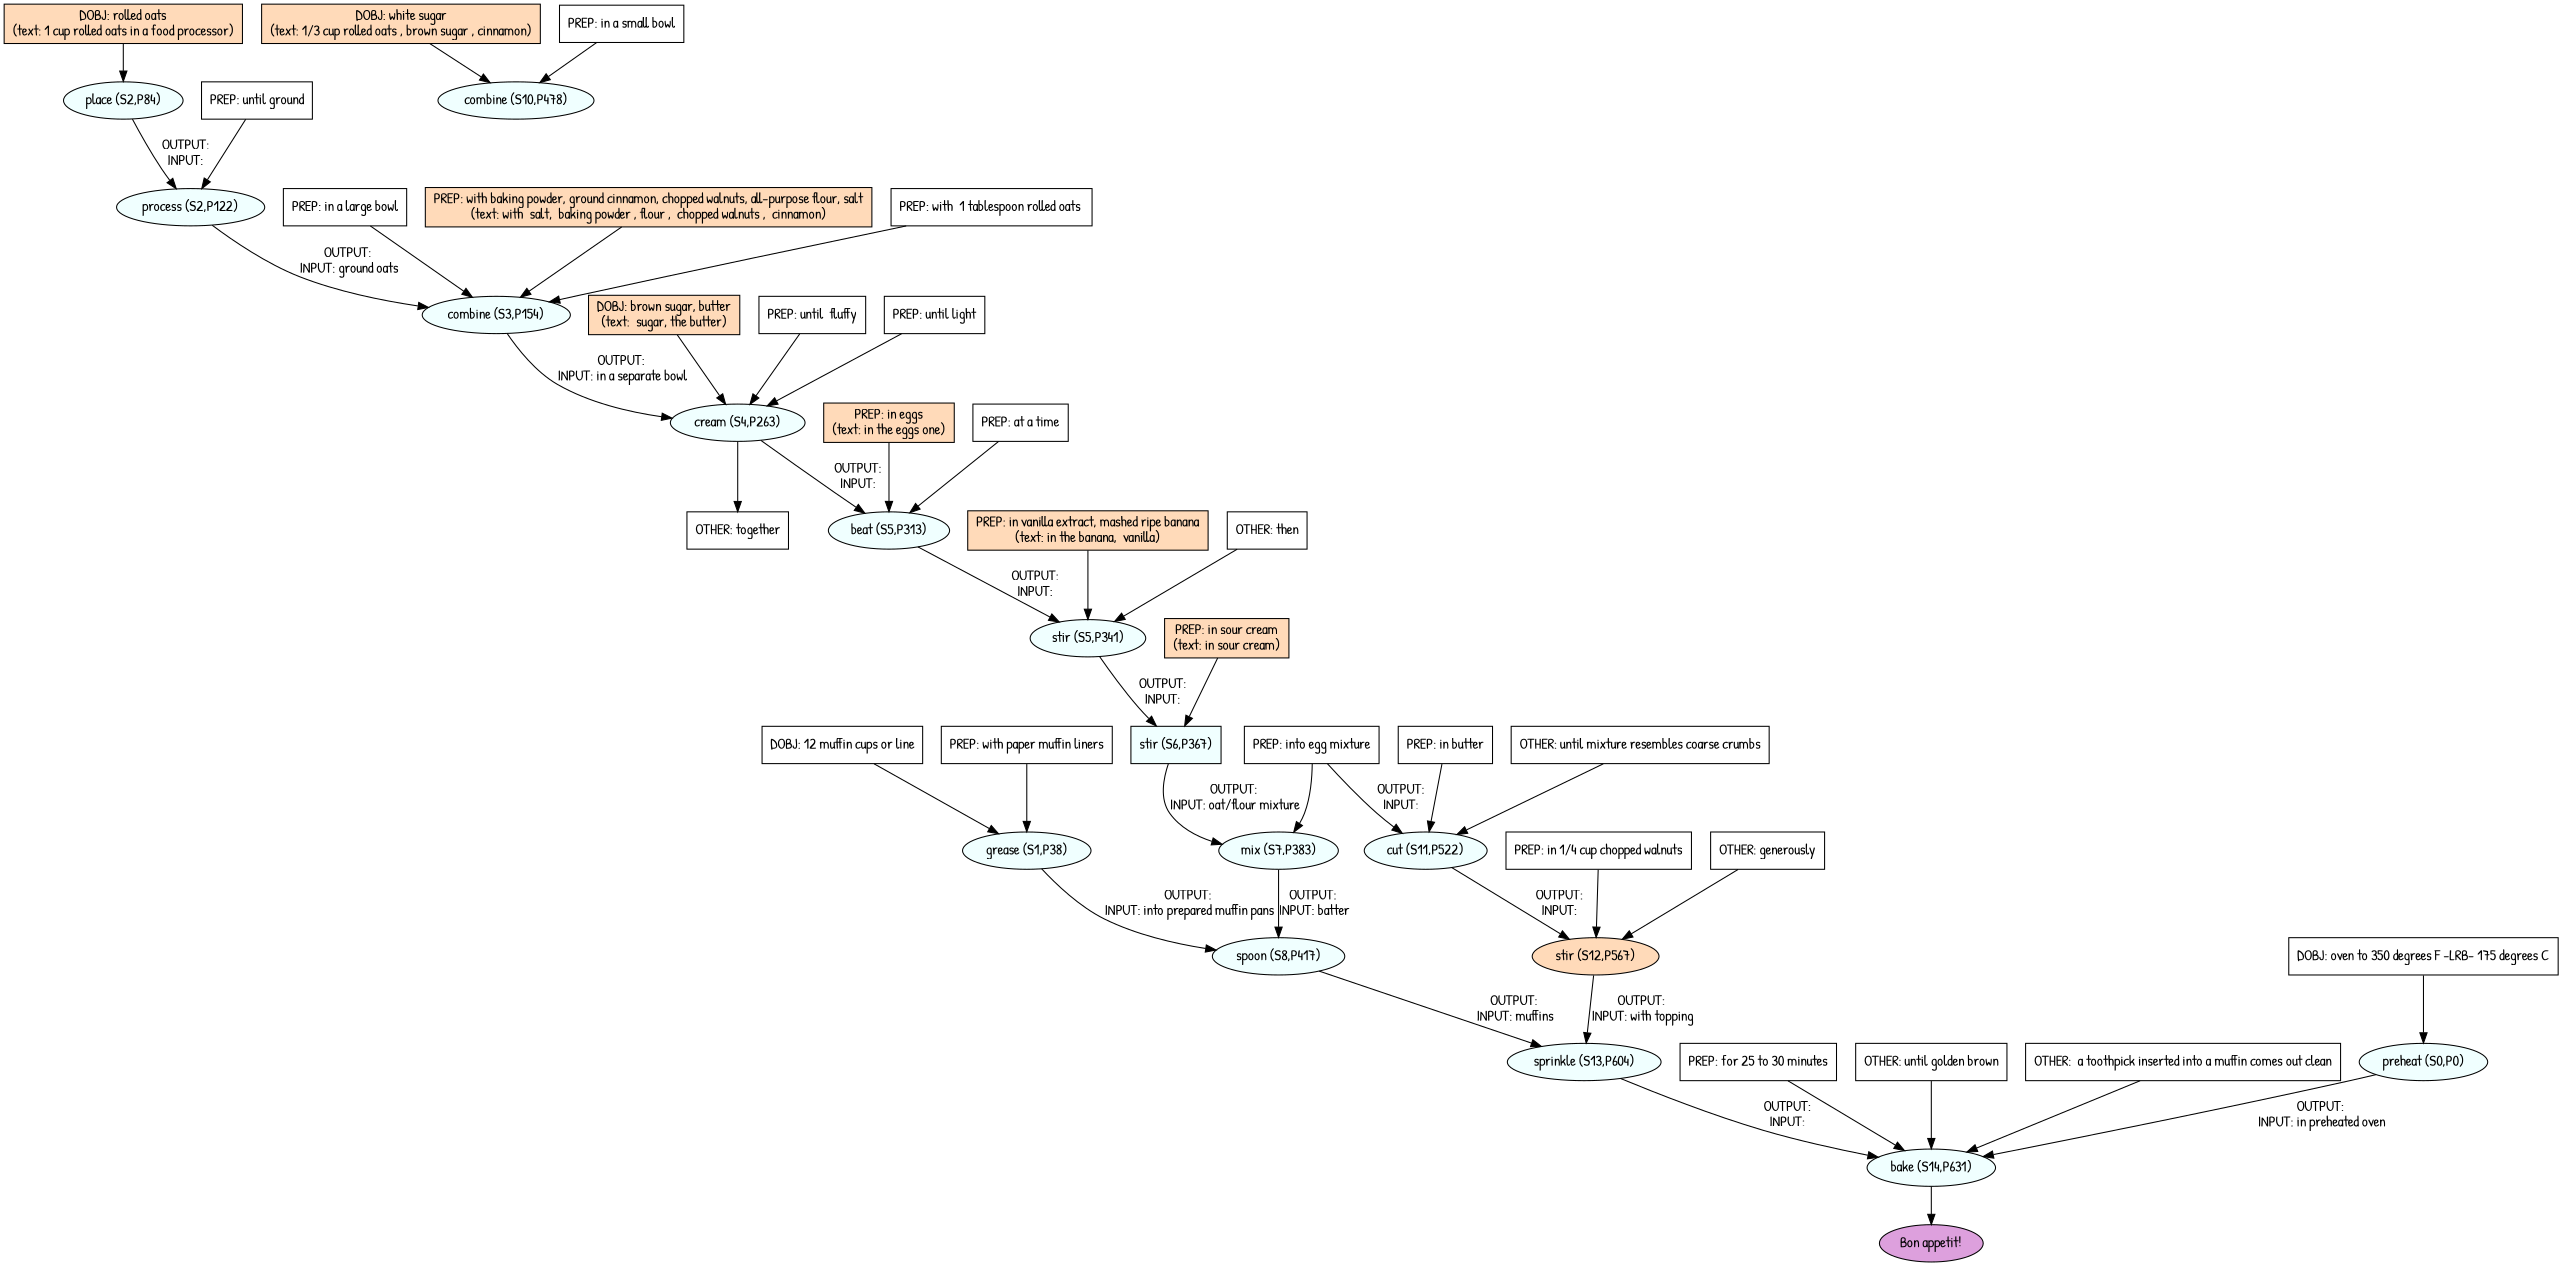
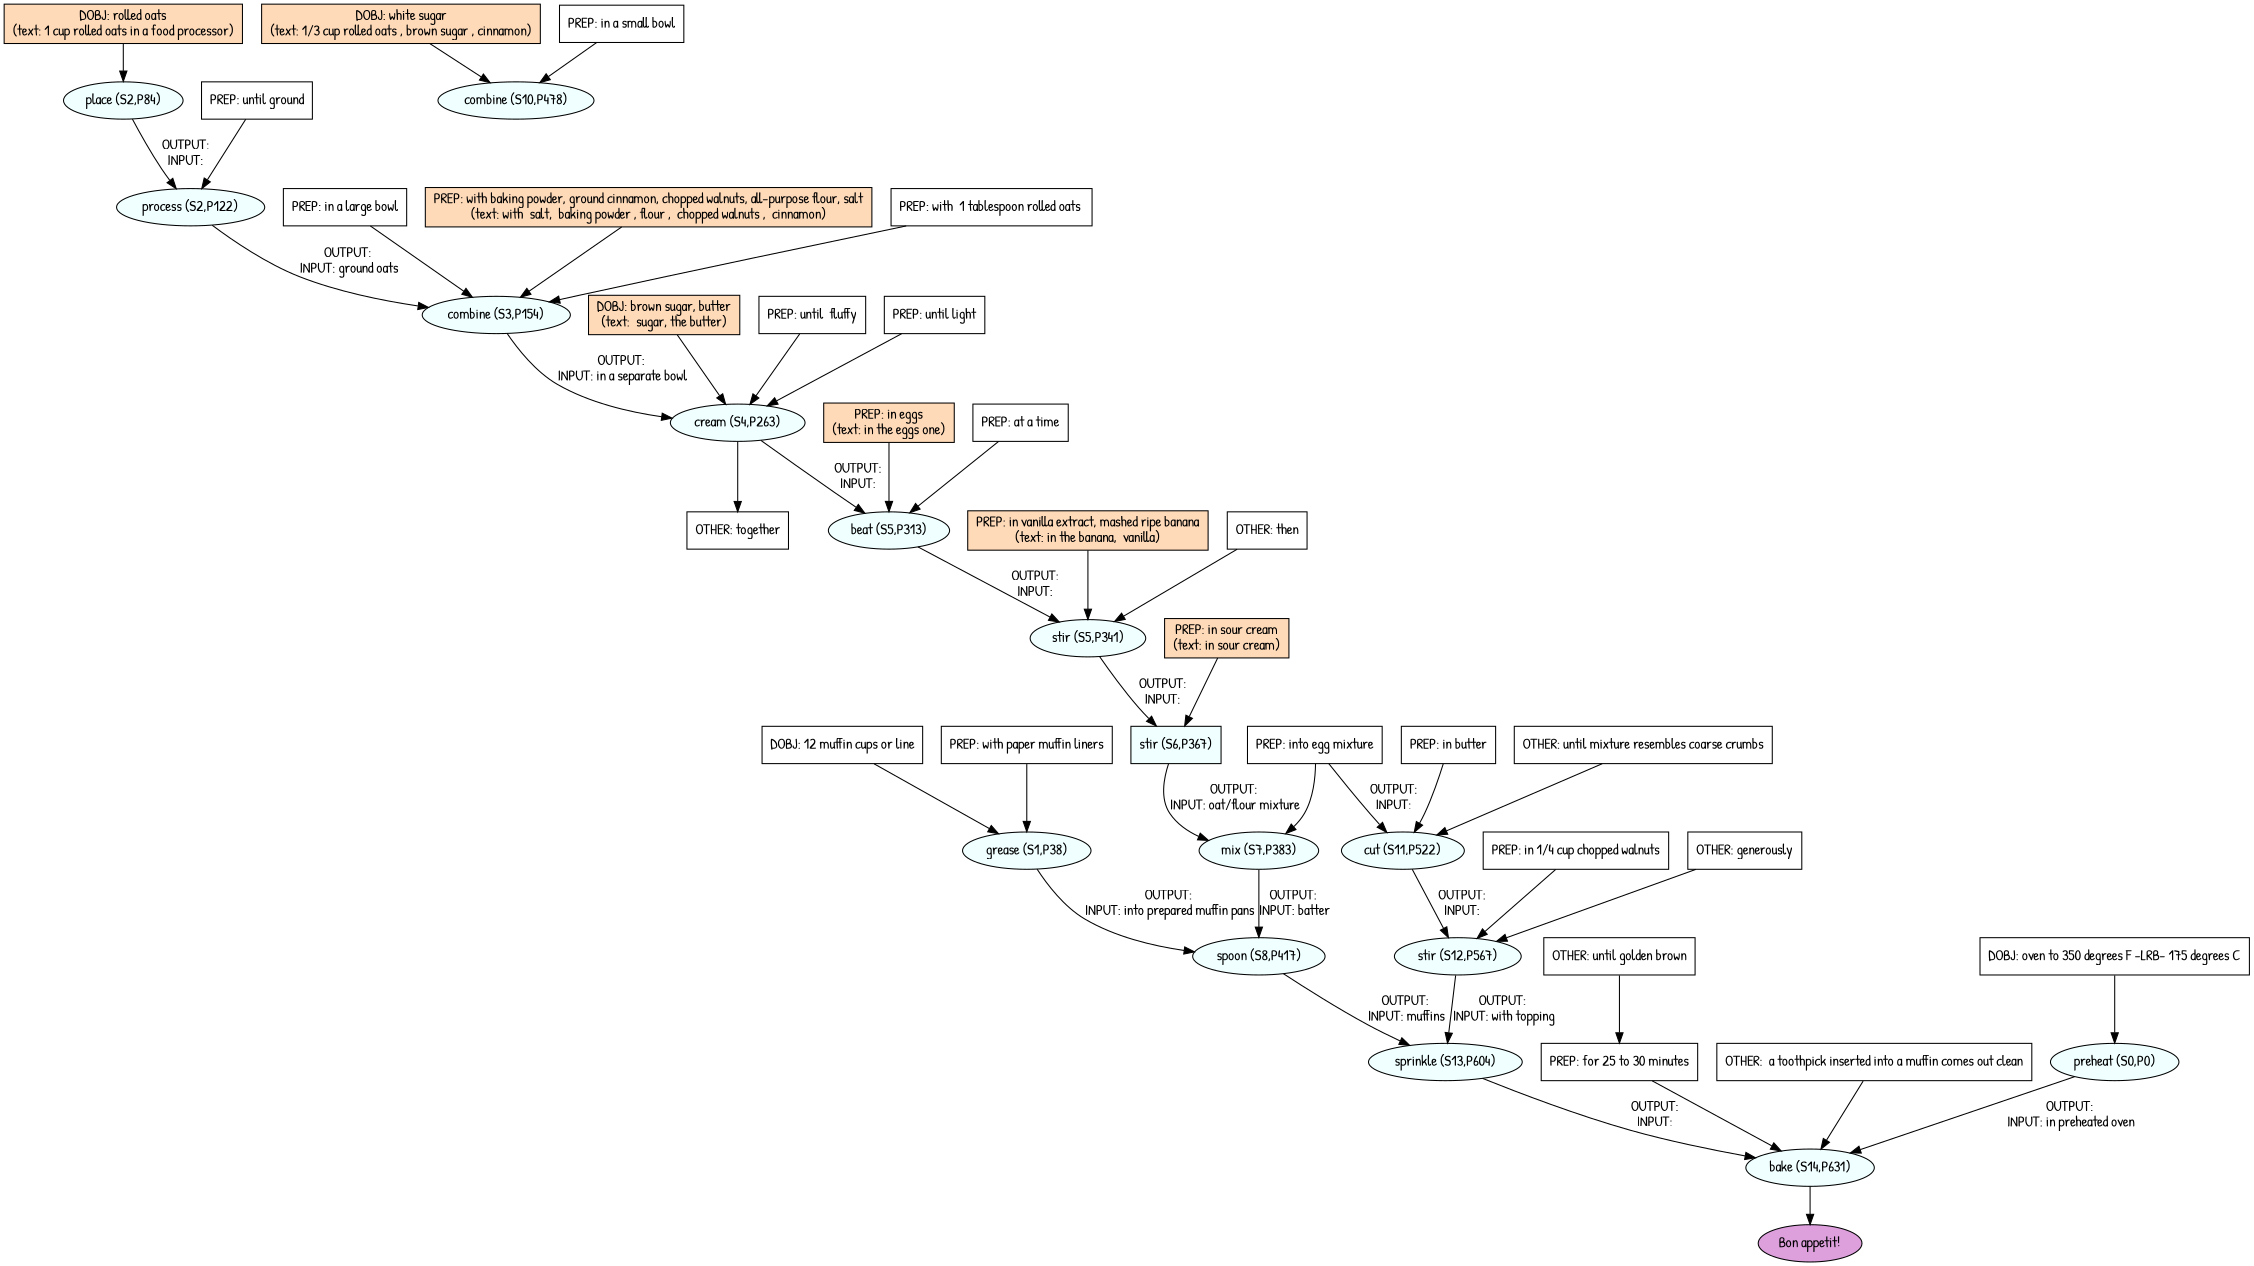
  digraph {
    fontname="Patrick Hand"
    node [fillcolor=white fontname="Patrick Hand" shape=box style=filled]
    edge [fontname="Patrick Hand"]
    n1 [fillcolor=azure label="preheat (S0,P0)" shape=oval]
    n2 [fillcolor=azure label="bake (S14,P631)" shape=oval]
    n3 [fillcolor=plum label="Bon appetit!" shape=oval]
    n4 [fillcolor=azure label="grease (S1,P38)" shape=oval]
    n5 [fillcolor=azure label="spoon (S8,P417)" shape=oval]
    n6 [fillcolor=azure label="sprinkle (S13,P604)" shape=oval]
    n7 [fillcolor=azure label="place (S2,P84)" shape=oval]
    n8 [fillcolor=azure label="process (S2,P122)" shape=oval]
    n9 [fillcolor=azure label="combine (S3,P154)" shape=oval]
    n10 [fillcolor=azure label="cream (S4,P263)" shape=oval]
    n11 [fillcolor=azure label="beat (S5,P313)" shape=oval]
    n12 [label="OTHER: together"]
    n13 [fillcolor=azure label="stir (S5,P341)" shape=oval]
    n14 [fillcolor=azure label="stir (S6,P367)"]
    n15 [fillcolor=azure label="mix (S7,P383)" shape=oval]
    n16 [fillcolor=azure label="combine (S10,P478)" shape=oval]
    n17 [fillcolor=azure label="cut (S11,P522)" shape=oval]
-   n18 [fillcolor=peachpuff label="stir (S12,P567)" shape=oval]
+   n18 [fillcolor=azure label="stir (S12,P567)" shape=oval]
    n19 [label="DOBJ: 12 muffin cups or line"]
    n20 [label="PREP: with paper muffin liners"]
    n21 [fillcolor=peachpuff label="DOBJ: rolled oats\n(text: 1 cup rolled oats in a food processor)"]
    n22 [fillcolor=peachpuff label="DOBJ: white sugar\n(text: 1/3 cup rolled oats , brown sugar , cinnamon)"]
    n23 [label="PREP: in a small bowl"]
    n24 [label="DOBJ: oven to 350 degrees F -LRB- 175 degrees C"]
    n25 [label="PREP: until ground"]
    n26 [label="PREP: in a large bowl"]
    n27 [fillcolor=peachpuff label="PREP: with baking powder, ground cinnamon, chopped walnuts, all-purpose flour, salt\n(text: with  salt,  baking powder , flour ,  chopped walnuts ,  cinnamon)"]
    n28 [label="PREP: with  1 tablespoon rolled oats "]
    n29 [fillcolor=peachpuff label="DOBJ: brown sugar, butter\n(text:  sugar, the butter)"]
    n30 [label="PREP: until  fluffy"]
    n31 [label="PREP: until light"]
    n32 [fillcolor=peachpuff label="PREP: in eggs\n(text: in the eggs one)"]
    n33 [label="PREP: at a time"]
    n34 [fillcolor=peachpuff label="PREP: in vanilla extract, mashed ripe banana\n(text: in the banana,  vanilla)"]
    n35 [label="OTHER: then"]
    n36 [fillcolor=peachpuff label="PREP: in sour cream\n(text: in sour cream)"]
    n37 [label="PREP: into egg mixture"]
    n38 [label="PREP: in butter"]
    n39 [label="OTHER: until mixture resembles coarse crumbs"]
    n40 [label="PREP: in 1/4 cup chopped walnuts"]
    n41 [label="OTHER: generously"]
    n42 [label="PREP: for 25 to 30 minutes"]
    n43 [label="OTHER: until golden brown"]
    n44 [label="OTHER:  a toothpick inserted into a muffin comes out clean"]
    n1 -> n2 [label="OUTPUT: \nINPUT: in preheated oven"]
    n2 -> n3
    n4 -> n5 [label="OUTPUT: \nINPUT: into prepared muffin pans"]
    n5 -> n6 [label="OUTPUT: \nINPUT: muffins"]
    n6 -> n2 [label="OUTPUT: \nINPUT: "]
    n7 -> n8 [label="OUTPUT: \nINPUT: "]
    n8 -> n9 [label="OUTPUT: \nINPUT: ground oats"]
    n9 -> n10 [label="OUTPUT: \nINPUT: in a separate bowl"]
    n10 -> n11 [label="OUTPUT: \nINPUT: "]
    n10 -> n12
    n11 -> n13 [label="OUTPUT: \nINPUT: "]
    n13 -> n14 [label="OUTPUT: \nINPUT: "]
    n14 -> n15 [label="OUTPUT: \nINPUT: oat/flour mixture"]
    n15 -> n5 [label="OUTPUT: \nINPUT: batter"]
    n17 -> n18 [label="OUTPUT: \nINPUT: "]
    n18 -> n6 [label="OUTPUT: \nINPUT: with topping"]
    n19 -> n4
    n20 -> n4
    n21 -> n7
    n22 -> n16
    n23 -> n16
    n24 -> n1
    n25 -> n8
    n26 -> n9
    n27 -> n9
    n28 -> n9
    n29 -> n10
    n30 -> n10
    n31 -> n10
    n32 -> n11
    n33 -> n11
    n34 -> n13
    n35 -> n13
    n36 -> n14
    n37 -> n15
    n37 -> n17 [label="OUTPUT: \nINPUT: "]
    n38 -> n17
    n39 -> n17
    n40 -> n18
    n41 -> n18
    n42 -> n2
-   n43 -> n2
+   n43 -> n42
    n44 -> n2
  }
